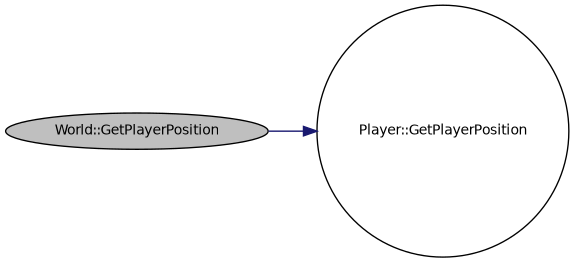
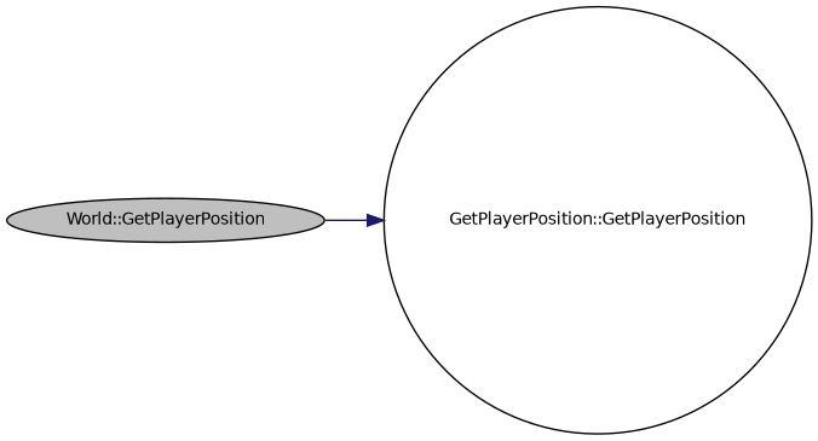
  digraph {
    rankdir=LR
    node [color=black fontname=Helvetica fontsize=10 style=filled]
    n1 [fillcolor=grey75 fontcolor=black height=0.2 label="World::GetPlayerPosition" shape=ellipse width=0.4]
-   n2 [fillcolor=white height=0.2 label="Player::GetPlayerPosition" shape=circle width=0.4]
+   n2 [fillcolor=white height=0.2 label="GetPlayerPosition::GetPlayerPosition" shape=circle width=0.4]
    n1 -> n2 [color=midnightblue fontname=Helvetica fontsize=10 labelfontname=Helvetica labelfontsize=10 style=solid]
  }
